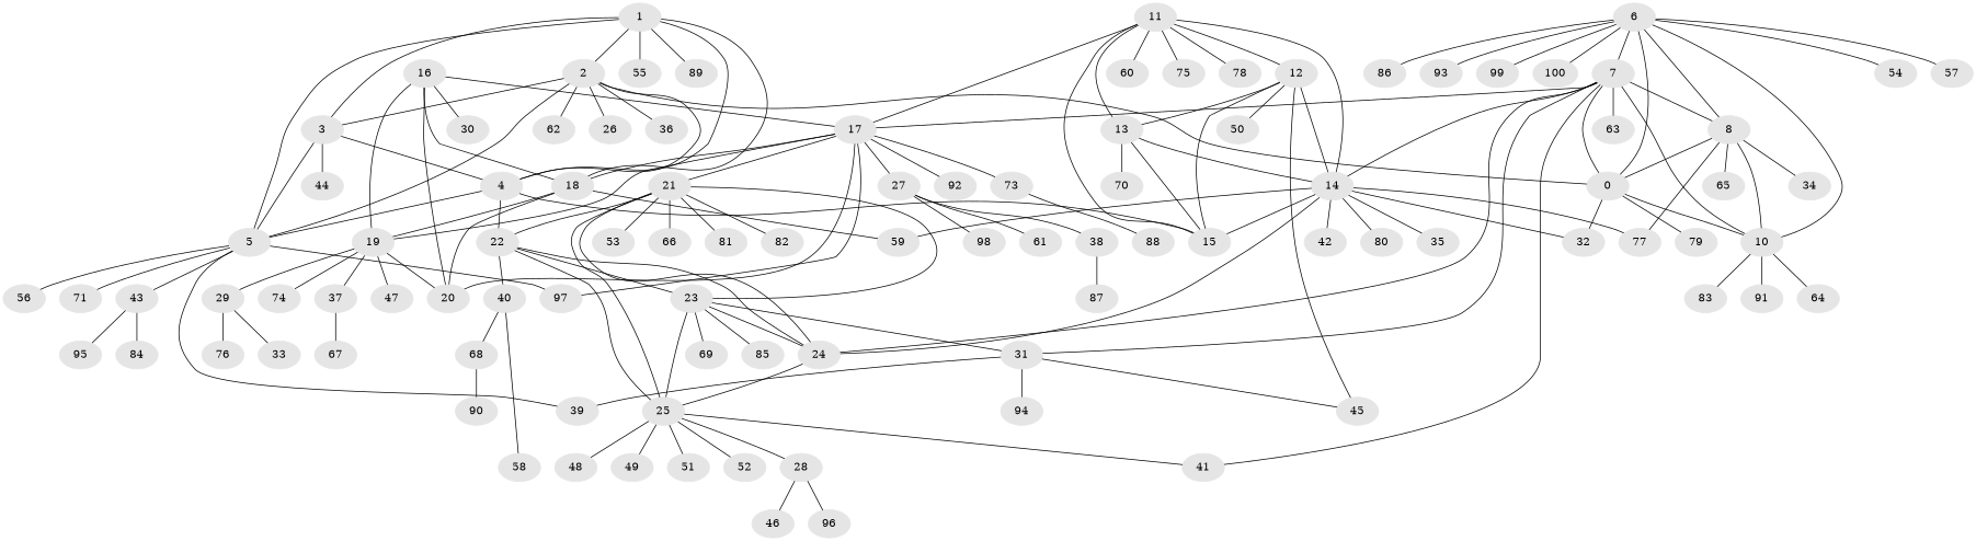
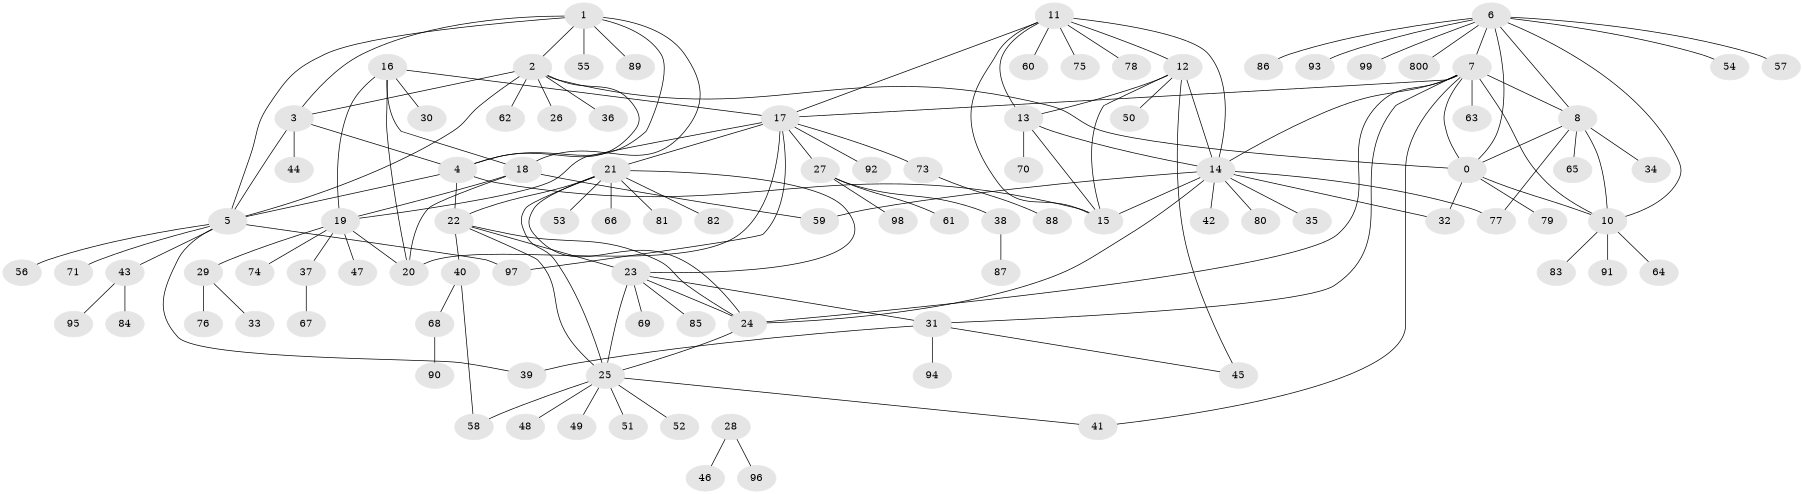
  graph {
    node [color=gray90 style=filled]
    1
    2
    3
    4
    5
    18
    55
    89
    n9 [label=0]
    26
    36
    62
    44
    15
    22
    39
    43
    56
    71
    97
    59
    19
    20
    10
    32
    79
    24
    23
    25
    40
    84
    95
    6
    7
    8
    54
    57
    86
    93
    99
-   100
+   100 [label=800]
    14
    17
    31
    41
    63
    34
    65
    77
    64
    83
    91
    35
    42
    80
    21
    27
    73
    92
    45
    94
    11
    12
    13
    60
    75
    78
    50
    70
    16
    30
    29
    37
    47
    74
    53
    66
    81
    82
    38
    61
    98
    88
    33
    76
    67
    69
    85
    28
    48
    49
    51
    52
    58
    68
    46
    96
    87
    90
    1 -- 2
    1 -- 3
    1 -- 4
    1 -- 5
    1 -- 18
    1 -- 55
    1 -- 89
    2 -- 3
    2 -- 4
    2 -- 5
    2 -- n9
    2 -- 26
    2 -- 36
    2 -- 62
    3 -- 4
    3 -- 5
    3 -- 44
    4 -- 5
    4 -- 15
    4 -- 22
    5 -- 39
    5 -- 43
    5 -- 56
    5 -- 71
    5 -- 97
    18 -- 59
    18 -- 19
    18 -- 20
    n9 -- 10
    n9 -- 32
    n9 -- 79
    22 -- 24
    22 -- 23
    22 -- 25
    22 -- 40
    43 -- 84
    43 -- 95
    19 -- 20
    19 -- 29
    19 -- 37
    19 -- 47
    19 -- 74
    10 -- 64
    10 -- 83
    10 -- 91
    24 -- 25
    23 -- 24
    23 -- 25
    23 -- 31
    23 -- 69
    23 -- 85
    25 -- 41
-   25 -- 28
+   25 -- 58
    25 -- 48
    25 -- 49
    25 -- 51
    25 -- 52
    40 -- 58
    40 -- 68
    6 -- n9
    6 -- 10
    6 -- 7
    6 -- 8
    6 -- 54
    6 -- 57
    6 -- 86
    6 -- 93
    6 -- 99
    6 -- 100
    7 -- n9
    7 -- 10
    7 -- 24
    7 -- 8
    7 -- 14
    7 -- 17
    7 -- 31
    7 -- 41
    7 -- 63
    8 -- n9
    8 -- 10
    8 -- 34
    8 -- 65
    8 -- 77
    14 -- 15
    14 -- 59
    14 -- 32
    14 -- 24
    14 -- 77
    14 -- 35
    14 -- 42
    14 -- 80
-   17 -- 18
    17 -- 97
    17 -- 19
    17 -- 20
    17 -- 21
    17 -- 27
    17 -- 73
    17 -- 92
    31 -- 39
    31 -- 45
    31 -- 94
    21 -- 22
    21 -- 24
    21 -- 23
    21 -- 25
    21 -- 53
    21 -- 66
    21 -- 81
    21 -- 82
    27 -- 38
    27 -- 61
    27 -- 98
    73 -- 88
    11 -- 15
    11 -- 14
    11 -- 17
    11 -- 12
    11 -- 13
    11 -- 60
    11 -- 75
    11 -- 78
    12 -- 15
    12 -- 14
    12 -- 45
    12 -- 13
    12 -- 50
    13 -- 15
    13 -- 14
    13 -- 70
    16 -- 18
    16 -- 19
    16 -- 20
    16 -- 17
    16 -- 30
    29 -- 33
    29 -- 76
    37 -- 67
    38 -- 87
    28 -- 46
    28 -- 96
    68 -- 90
  }
